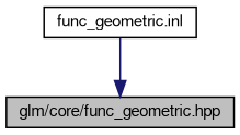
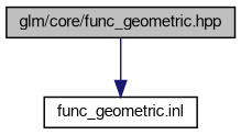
  digraph {
    node [color=black fontname=FreeSans fontsize=10 shape=record style=filled]
    n1 [fillcolor=grey75 fontcolor=black height=0.2 label="glm/core/func_geometric.hpp" width=0.4]
    n2 [fillcolor=white height=0.2 label="func_geometric.inl" width=0.4]
-   n2 -> n1 [color=midnightblue fontname=FreeSans fontsize=10 labelfontname=FreeSans labelfontsize=10 style=solid]
+   n1 -> n2 [color=midnightblue fontname=FreeSans fontsize=10 labelfontname=FreeSans labelfontsize=10 style=solid]
  }
